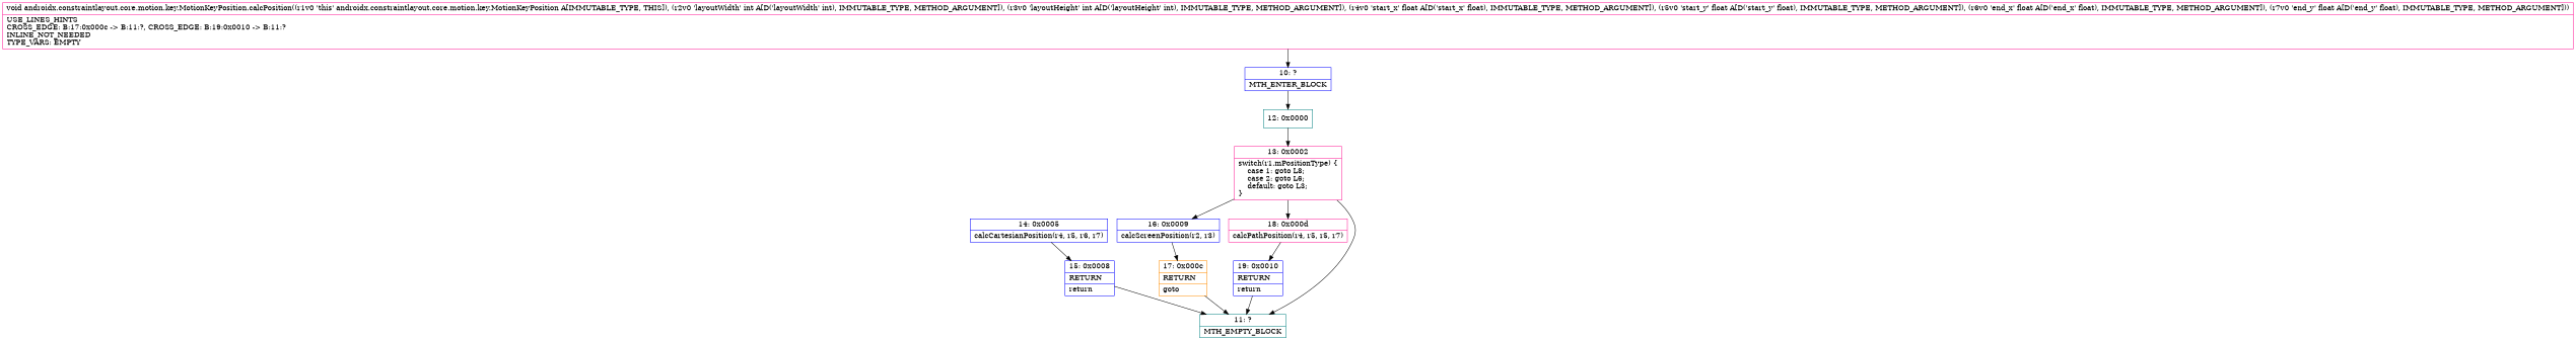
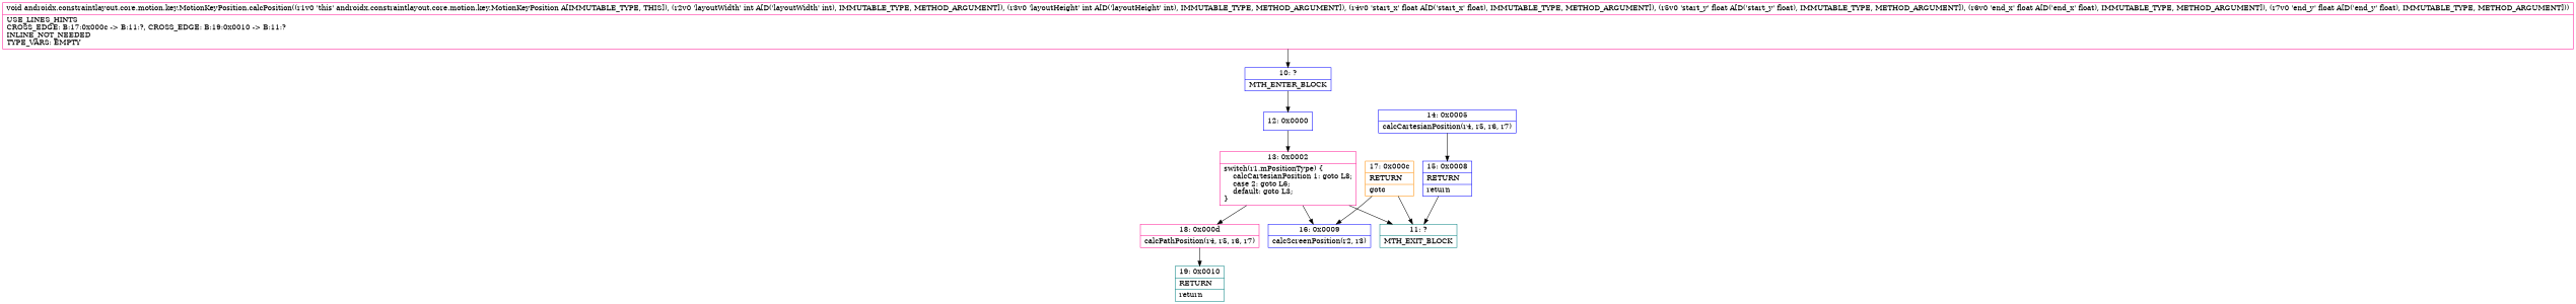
  digraph {
    node [color=blue shape=record]
    n1 [label="{10\:\ ?|MTH_ENTER_BLOCK\l}"]
-   n2 [color=teal label="{12\:\ 0x0000}"]
-   n3 [color=deeppink label="{13\:\ 0x0002|switch(r1.mPositionType) \{\l    case 1: goto L8;\l    case 2: goto L6;\l    default: goto L3;\l\}\l}"]
+   n2 [label="{12\:\ 0x0000}"]
+   n3 [color=deeppink label="{13\:\ 0x0002|switch(r1.mPositionType) \{\l    calcCartesianPosition 1: goto L8;\l    case 2: goto L6;\l    default: goto L3;\l\}\l}"]
    n4 [label="{16\:\ 0x0009|calcScreenPosition(r2, r3)\l}"]
-   n5 [color=deeppink label="{18\:\ 0x000d|calcPathPosition(r4, r5, r5, r7)\l}"]
-   n6 [color=teal label="{11\:\ ?|MTH_EMPTY_BLOCK\l}"]
+   n5 [color=deeppink label="{18\:\ 0x000d|calcPathPosition(r4, r5, r6, r7)\l}"]
+   n6 [color=teal label="{11\:\ ?|MTH_EXIT_BLOCK\l}"]
    n7 [label="{14\:\ 0x0005|calcCartesianPosition(r4, r5, r6, r7)\l}"]
    n8 [label="{15\:\ 0x0008|RETURN\l|return\l}"]
    n9 [color=darkorange label="{17\:\ 0x000c|RETURN\l|goto\l}"]
-   n10 [label="{19\:\ 0x0010|RETURN\l|return\l}"]
+   n10 [color=teal label="{19\:\ 0x0010|RETURN\l|return\l}"]
    n11 [color=deeppink label="{void androidx.constraintlayout.core.motion.key.MotionKeyPosition.calcPosition((r1v0 'this' androidx.constraintlayout.core.motion.key.MotionKeyPosition A[IMMUTABLE_TYPE, THIS]), (r2v0 'layoutWidth' int A[D('layoutWidth' int), IMMUTABLE_TYPE, METHOD_ARGUMENT]), (r3v0 'layoutHeight' int A[D('layoutHeight' int), IMMUTABLE_TYPE, METHOD_ARGUMENT]), (r4v0 'start_x' float A[D('start_x' float), IMMUTABLE_TYPE, METHOD_ARGUMENT]), (r5v0 'start_y' float A[D('start_y' float), IMMUTABLE_TYPE, METHOD_ARGUMENT]), (r6v0 'end_x' float A[D('end_x' float), IMMUTABLE_TYPE, METHOD_ARGUMENT]), (r7v0 'end_y' float A[D('end_y' float), IMMUTABLE_TYPE, METHOD_ARGUMENT]))  | USE_LINES_HINTS\lCROSS_EDGE: B:17:0x000c \-\> B:11:?, CROSS_EDGE: B:19:0x0010 \-\> B:11:?\lINLINE_NOT_NEEDED\lTYPE_VARS: EMPTY\l}"]
    n1 -> n2
    n2 -> n3
    n3 -> n4
    n3 -> n5
    n3 -> n6
-   n4 -> n9
+   n9 -> n4
    n5 -> n10
    n7 -> n8
    n8 -> n6
    n9 -> n6
-   n10 -> n6
    n11 -> n1
  }
